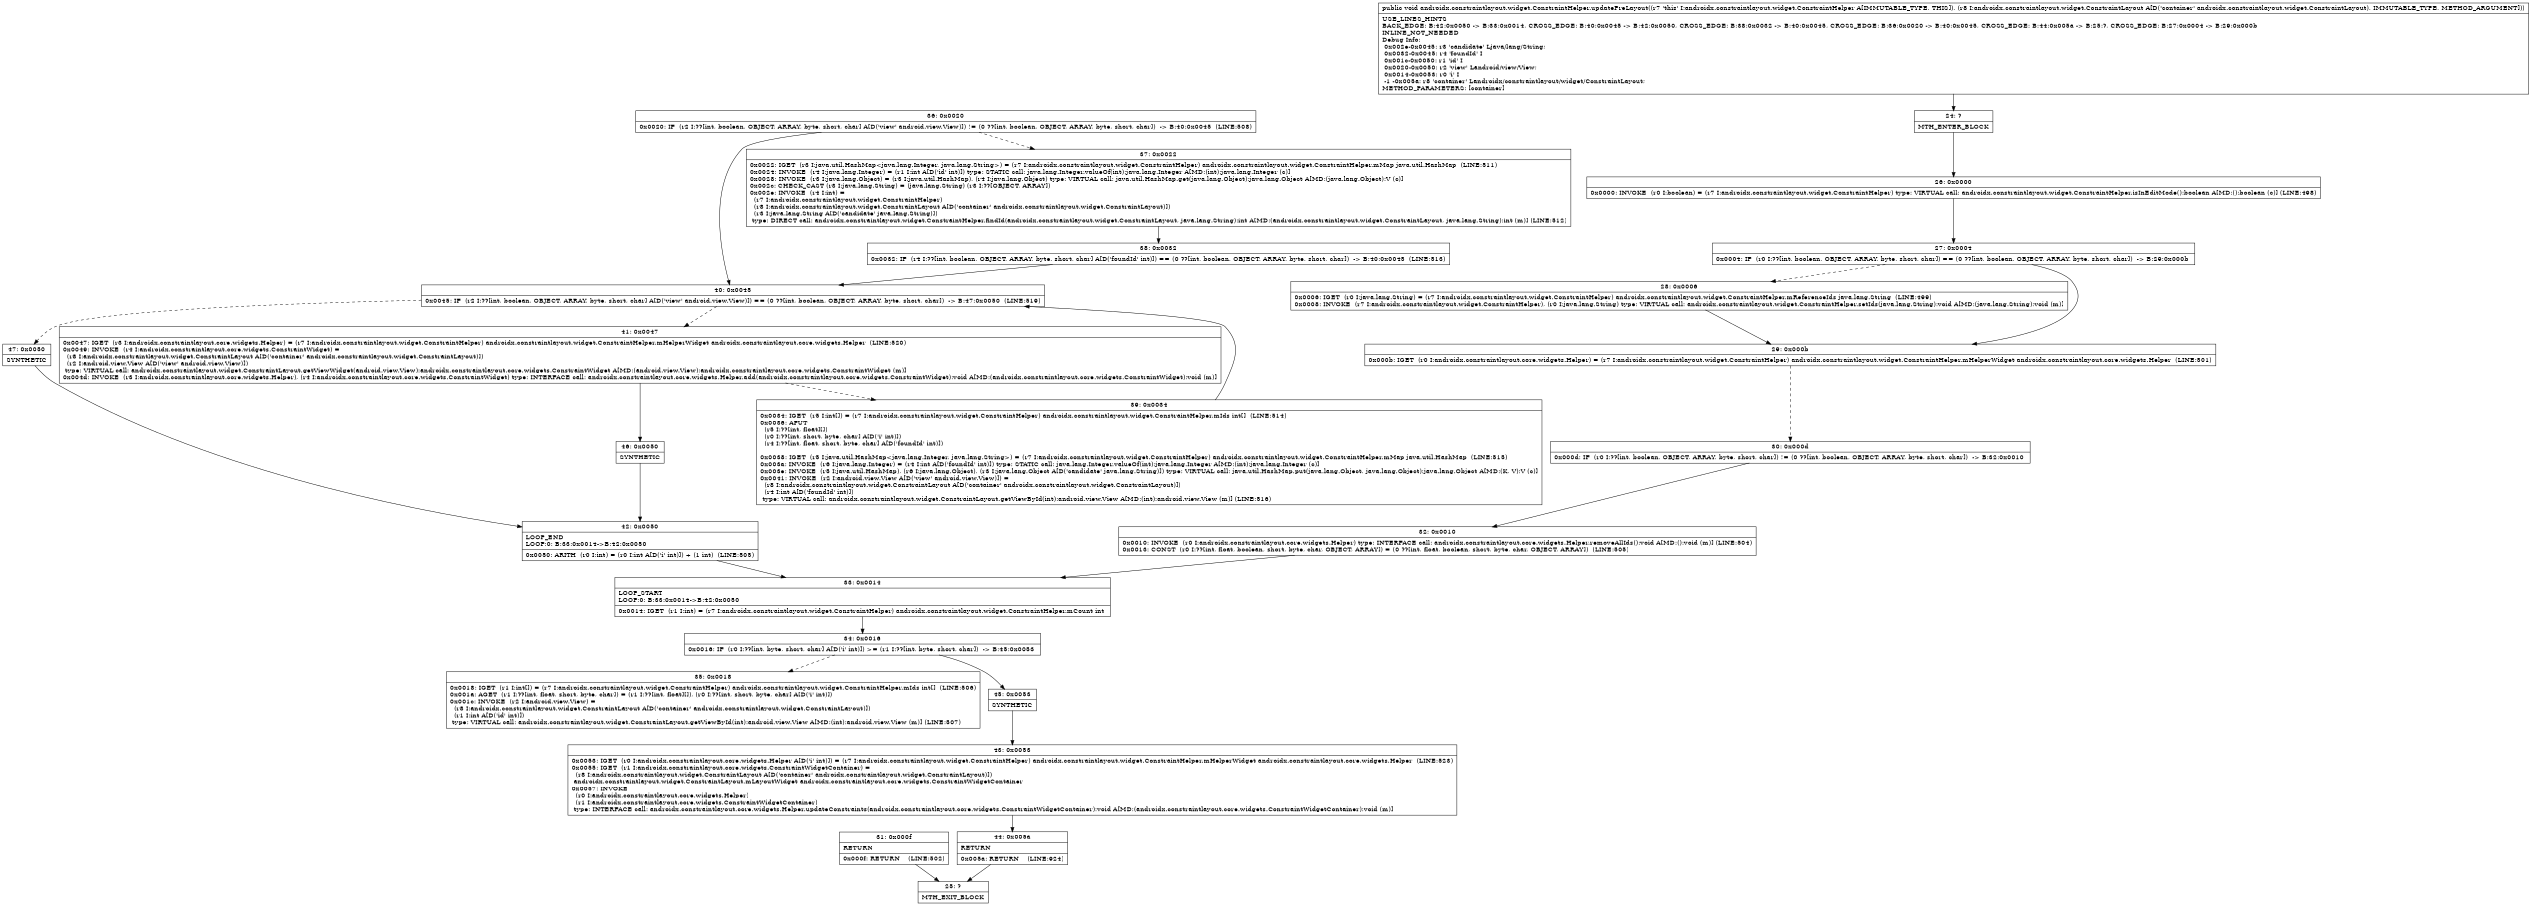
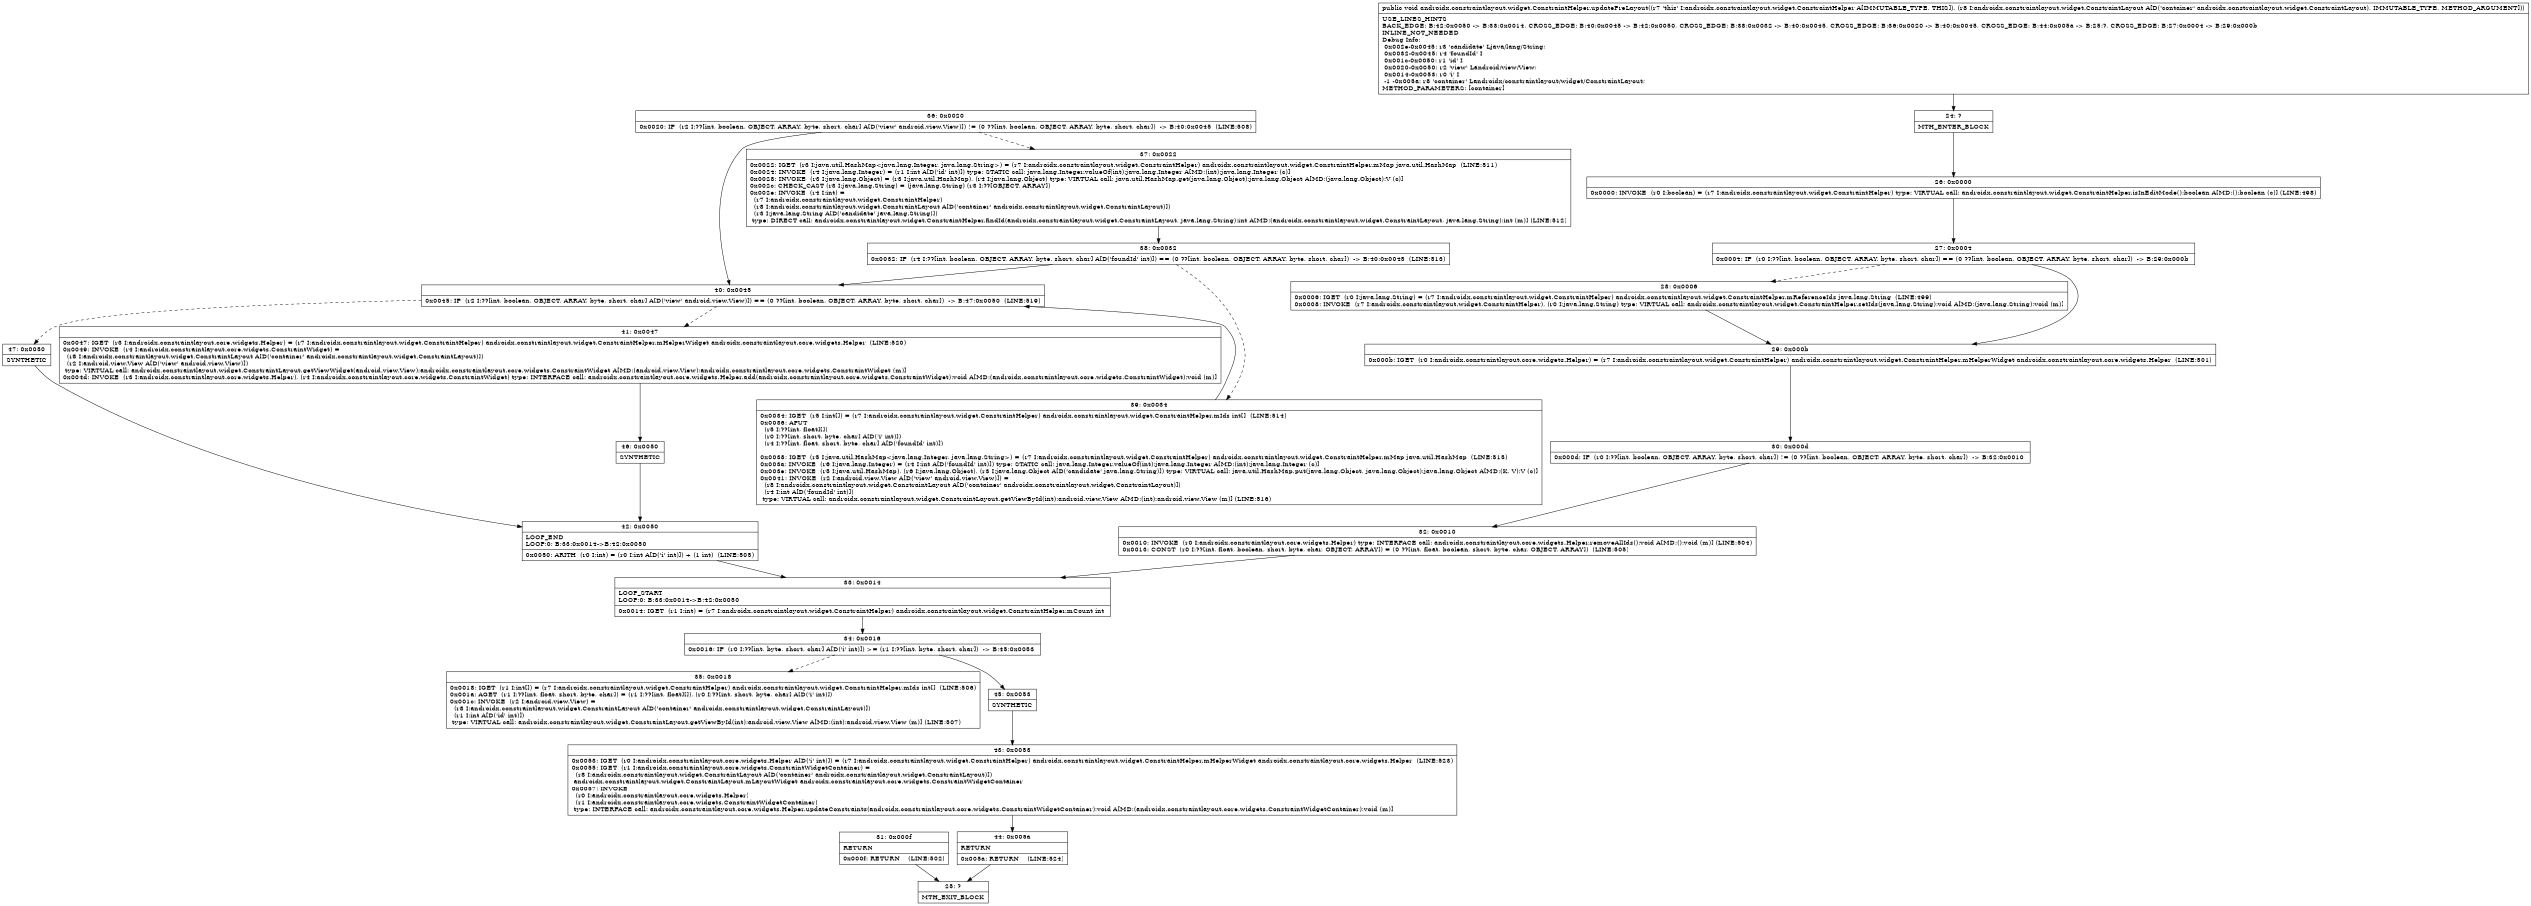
  digraph {
    node [shape=record]
    n1 [label="{24\:\ ?|MTH_ENTER_BLOCK\l}"]
    n2 [label="{26\:\ 0x0000|0x0000: INVOKE  (r0 I:boolean) = (r7 I:androidx.constraintlayout.widget.ConstraintHelper) type: VIRTUAL call: androidx.constraintlayout.widget.ConstraintHelper.isInEditMode():boolean A[MD:():boolean (c)] (LINE:498)\l}"]
    n3 [label="{27\:\ 0x0004|0x0004: IF  (r0 I:??[int, boolean, OBJECT, ARRAY, byte, short, char]) == (0 ??[int, boolean, OBJECT, ARRAY, byte, short, char])  \-\> B:29:0x000b \l}"]
    n4 [label="{28\:\ 0x0006|0x0006: IGET  (r0 I:java.lang.String) = (r7 I:androidx.constraintlayout.widget.ConstraintHelper) androidx.constraintlayout.widget.ConstraintHelper.mReferenceIds java.lang.String  (LINE:499)\l0x0008: INVOKE  (r7 I:androidx.constraintlayout.widget.ConstraintHelper), (r0 I:java.lang.String) type: VIRTUAL call: androidx.constraintlayout.widget.ConstraintHelper.setIds(java.lang.String):void A[MD:(java.lang.String):void (m)]\l}"]
    n5 [label="{29\:\ 0x000b|0x000b: IGET  (r0 I:androidx.constraintlayout.core.widgets.Helper) = (r7 I:androidx.constraintlayout.widget.ConstraintHelper) androidx.constraintlayout.widget.ConstraintHelper.mHelperWidget androidx.constraintlayout.core.widgets.Helper  (LINE:501)\l}"]
    n6 [label="{30\:\ 0x000d|0x000d: IF  (r0 I:??[int, boolean, OBJECT, ARRAY, byte, short, char]) != (0 ??[int, boolean, OBJECT, ARRAY, byte, short, char])  \-\> B:32:0x0010 \l}"]
    n7 [label="{32\:\ 0x0010|0x0010: INVOKE  (r0 I:androidx.constraintlayout.core.widgets.Helper) type: INTERFACE call: androidx.constraintlayout.core.widgets.Helper.removeAllIds():void A[MD:():void (m)] (LINE:504)\l0x0013: CONST  (r0 I:??[int, float, boolean, short, byte, char, OBJECT, ARRAY]) = (0 ??[int, float, boolean, short, byte, char, OBJECT, ARRAY])  (LINE:505)\l}"]
    n8 [label="{31\:\ 0x000f|RETURN\l|0x000f: RETURN    (LINE:502)\l}"]
    n9 [label="{25\:\ ?|MTH_EXIT_BLOCK\l}"]
    n10 [label="{33\:\ 0x0014|LOOP_START\lLOOP:0: B:33:0x0014\-\>B:42:0x0050\l|0x0014: IGET  (r1 I:int) = (r7 I:androidx.constraintlayout.widget.ConstraintHelper) androidx.constraintlayout.widget.ConstraintHelper.mCount int \l}"]
    n11 [label="{34\:\ 0x0016|0x0016: IF  (r0 I:??[int, byte, short, char] A[D('i' int)]) \>= (r1 I:??[int, byte, short, char])  \-\> B:45:0x0053 \l}"]
    n12 [label="{35\:\ 0x0018|0x0018: IGET  (r1 I:int[]) = (r7 I:androidx.constraintlayout.widget.ConstraintHelper) androidx.constraintlayout.widget.ConstraintHelper.mIds int[]  (LINE:506)\l0x001a: AGET  (r1 I:??[int, float, short, byte, char]) = (r1 I:??[int, float][]), (r0 I:??[int, short, byte, char] A[D('i' int)]) \l0x001c: INVOKE  (r2 I:android.view.View) = \l  (r8 I:androidx.constraintlayout.widget.ConstraintLayout A[D('container' androidx.constraintlayout.widget.ConstraintLayout)])\l  (r1 I:int A[D('id' int)])\l type: VIRTUAL call: androidx.constraintlayout.widget.ConstraintLayout.getViewById(int):android.view.View A[MD:(int):android.view.View (m)] (LINE:507)\l}"]
    n13 [label="{45\:\ 0x0053|SYNTHETIC\l}"]
    n14 [label="{43\:\ 0x0053|0x0053: IGET  (r0 I:androidx.constraintlayout.core.widgets.Helper A[D('i' int)]) = (r7 I:androidx.constraintlayout.widget.ConstraintHelper) androidx.constraintlayout.widget.ConstraintHelper.mHelperWidget androidx.constraintlayout.core.widgets.Helper  (LINE:523)\l0x0055: IGET  (r1 I:androidx.constraintlayout.core.widgets.ConstraintWidgetContainer) = \l  (r8 I:androidx.constraintlayout.widget.ConstraintLayout A[D('container' androidx.constraintlayout.widget.ConstraintLayout)])\l androidx.constraintlayout.widget.ConstraintLayout.mLayoutWidget androidx.constraintlayout.core.widgets.ConstraintWidgetContainer \l0x0057: INVOKE  \l  (r0 I:androidx.constraintlayout.core.widgets.Helper)\l  (r1 I:androidx.constraintlayout.core.widgets.ConstraintWidgetContainer)\l type: INTERFACE call: androidx.constraintlayout.core.widgets.Helper.updateConstraints(androidx.constraintlayout.core.widgets.ConstraintWidgetContainer):void A[MD:(androidx.constraintlayout.core.widgets.ConstraintWidgetContainer):void (m)]\l}"]
    n15 [label="{36\:\ 0x0020|0x0020: IF  (r2 I:??[int, boolean, OBJECT, ARRAY, byte, short, char] A[D('view' android.view.View)]) != (0 ??[int, boolean, OBJECT, ARRAY, byte, short, char])  \-\> B:40:0x0045  (LINE:508)\l}"]
    n16 [label="{37\:\ 0x0022|0x0022: IGET  (r3 I:java.util.HashMap\<java.lang.Integer, java.lang.String\>) = (r7 I:androidx.constraintlayout.widget.ConstraintHelper) androidx.constraintlayout.widget.ConstraintHelper.mMap java.util.HashMap  (LINE:511)\l0x0024: INVOKE  (r4 I:java.lang.Integer) = (r1 I:int A[D('id' int)]) type: STATIC call: java.lang.Integer.valueOf(int):java.lang.Integer A[MD:(int):java.lang.Integer (c)]\l0x0028: INVOKE  (r3 I:java.lang.Object) = (r3 I:java.util.HashMap), (r4 I:java.lang.Object) type: VIRTUAL call: java.util.HashMap.get(java.lang.Object):java.lang.Object A[MD:(java.lang.Object):V (c)]\l0x002c: CHECK_CAST (r3 I:java.lang.String) = (java.lang.String) (r3 I:??[OBJECT, ARRAY]) \l0x002e: INVOKE  (r4 I:int) = \l  (r7 I:androidx.constraintlayout.widget.ConstraintHelper)\l  (r8 I:androidx.constraintlayout.widget.ConstraintLayout A[D('container' androidx.constraintlayout.widget.ConstraintLayout)])\l  (r3 I:java.lang.String A[D('candidate' java.lang.String)])\l type: DIRECT call: androidx.constraintlayout.widget.ConstraintHelper.findId(androidx.constraintlayout.widget.ConstraintLayout, java.lang.String):int A[MD:(androidx.constraintlayout.widget.ConstraintLayout, java.lang.String):int (m)] (LINE:512)\l}"]
    n17 [label="{40\:\ 0x0045|0x0045: IF  (r2 I:??[int, boolean, OBJECT, ARRAY, byte, short, char] A[D('view' android.view.View)]) == (0 ??[int, boolean, OBJECT, ARRAY, byte, short, char])  \-\> B:47:0x0050  (LINE:519)\l}"]
    n18 [label="{38\:\ 0x0032|0x0032: IF  (r4 I:??[int, boolean, OBJECT, ARRAY, byte, short, char] A[D('foundId' int)]) == (0 ??[int, boolean, OBJECT, ARRAY, byte, short, char])  \-\> B:40:0x0045  (LINE:513)\l}"]
    n19 [label="{41\:\ 0x0047|0x0047: IGET  (r3 I:androidx.constraintlayout.core.widgets.Helper) = (r7 I:androidx.constraintlayout.widget.ConstraintHelper) androidx.constraintlayout.widget.ConstraintHelper.mHelperWidget androidx.constraintlayout.core.widgets.Helper  (LINE:520)\l0x0049: INVOKE  (r4 I:androidx.constraintlayout.core.widgets.ConstraintWidget) = \l  (r8 I:androidx.constraintlayout.widget.ConstraintLayout A[D('container' androidx.constraintlayout.widget.ConstraintLayout)])\l  (r2 I:android.view.View A[D('view' android.view.View)])\l type: VIRTUAL call: androidx.constraintlayout.widget.ConstraintLayout.getViewWidget(android.view.View):androidx.constraintlayout.core.widgets.ConstraintWidget A[MD:(android.view.View):androidx.constraintlayout.core.widgets.ConstraintWidget (m)]\l0x004d: INVOKE  (r3 I:androidx.constraintlayout.core.widgets.Helper), (r4 I:androidx.constraintlayout.core.widgets.ConstraintWidget) type: INTERFACE call: androidx.constraintlayout.core.widgets.Helper.add(androidx.constraintlayout.core.widgets.ConstraintWidget):void A[MD:(androidx.constraintlayout.core.widgets.ConstraintWidget):void (m)]\l}"]
    n20 [label="{47\:\ 0x0050|SYNTHETIC\l}"]
    n21 [label="{39\:\ 0x0034|0x0034: IGET  (r5 I:int[]) = (r7 I:androidx.constraintlayout.widget.ConstraintHelper) androidx.constraintlayout.widget.ConstraintHelper.mIds int[]  (LINE:514)\l0x0036: APUT  \l  (r5 I:??[int, float][])\l  (r0 I:??[int, short, byte, char] A[D('i' int)])\l  (r4 I:??[int, float, short, byte, char] A[D('foundId' int)])\l \l0x0038: IGET  (r5 I:java.util.HashMap\<java.lang.Integer, java.lang.String\>) = (r7 I:androidx.constraintlayout.widget.ConstraintHelper) androidx.constraintlayout.widget.ConstraintHelper.mMap java.util.HashMap  (LINE:515)\l0x003a: INVOKE  (r6 I:java.lang.Integer) = (r4 I:int A[D('foundId' int)]) type: STATIC call: java.lang.Integer.valueOf(int):java.lang.Integer A[MD:(int):java.lang.Integer (c)]\l0x003e: INVOKE  (r5 I:java.util.HashMap), (r6 I:java.lang.Object), (r3 I:java.lang.Object A[D('candidate' java.lang.String)]) type: VIRTUAL call: java.util.HashMap.put(java.lang.Object, java.lang.Object):java.lang.Object A[MD:(K, V):V (c)]\l0x0041: INVOKE  (r2 I:android.view.View A[D('view' android.view.View)]) = \l  (r8 I:androidx.constraintlayout.widget.ConstraintLayout A[D('container' androidx.constraintlayout.widget.ConstraintLayout)])\l  (r4 I:int A[D('foundId' int)])\l type: VIRTUAL call: androidx.constraintlayout.widget.ConstraintLayout.getViewById(int):android.view.View A[MD:(int):android.view.View (m)] (LINE:516)\l}"]
    n22 [label="{46\:\ 0x0050|SYNTHETIC\l}"]
    n23 [label="{42\:\ 0x0050|LOOP_END\lLOOP:0: B:33:0x0014\-\>B:42:0x0050\l|0x0050: ARITH  (r0 I:int) = (r0 I:int A[D('i' int)]) + (1 int)  (LINE:505)\l}"]
-   n24 [label="{44\:\ 0x005a|RETURN\l|0x005a: RETURN    (LINE:924)\l}"]
+   n24 [label="{44\:\ 0x005a|RETURN\l|0x005a: RETURN    (LINE:524)\l}"]
    n25 [label="{public void androidx.constraintlayout.widget.ConstraintHelper.updatePreLayout((r7 'this' I:androidx.constraintlayout.widget.ConstraintHelper A[IMMUTABLE_TYPE, THIS]), (r8 I:androidx.constraintlayout.widget.ConstraintLayout A[D('container' androidx.constraintlayout.widget.ConstraintLayout), IMMUTABLE_TYPE, METHOD_ARGUMENT]))  | USE_LINES_HINTS\lBACK_EDGE: B:42:0x0050 \-\> B:33:0x0014, CROSS_EDGE: B:40:0x0045 \-\> B:42:0x0050, CROSS_EDGE: B:38:0x0032 \-\> B:40:0x0045, CROSS_EDGE: B:36:0x0020 \-\> B:40:0x0045, CROSS_EDGE: B:44:0x005a \-\> B:25:?, CROSS_EDGE: B:27:0x0004 \-\> B:29:0x000b\lINLINE_NOT_NEEDED\lDebug Info:\l  0x002e\-0x0045: r3 'candidate' Ljava\/lang\/String;\l  0x0032\-0x0045: r4 'foundId' I\l  0x001c\-0x0050: r1 'id' I\l  0x0020\-0x0050: r2 'view' Landroid\/view\/View;\l  0x0014\-0x0053: r0 'i' I\l  \-1 \-0x005a: r8 'container' Landroidx\/constraintlayout\/widget\/ConstraintLayout;\lMETHOD_PARAMETERS: [container]\l}"]
    n1 -> n2
    n2 -> n3
    n3 -> n4 [style=dashed]
    n3 -> n5
    n4 -> n5
-   n5 -> n6 [style=dashed]
+   n5 -> n6
    n6 -> n7
    n7 -> n10
    n8 -> n9
    n10 -> n11
    n11 -> n12 [style=dashed]
    n11 -> n13
    n13 -> n14
    n14 -> n24
    n15 -> n16 [style=dashed]
    n15 -> n17
    n16 -> n18
    n17 -> n19 [style=dashed]
    n17 -> n20 [style=dashed]
    n18 -> n17
-   n19 -> n21 [style=dashed]
+   n18 -> n21 [style=dashed]
    n19 -> n22
    n20 -> n23
    n21 -> n17
    n22 -> n23
    n23 -> n10
    n24 -> n9
    n25 -> n1
  }
